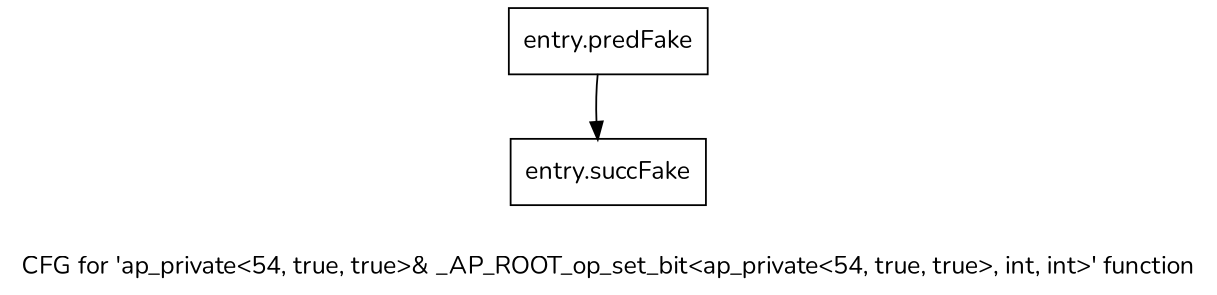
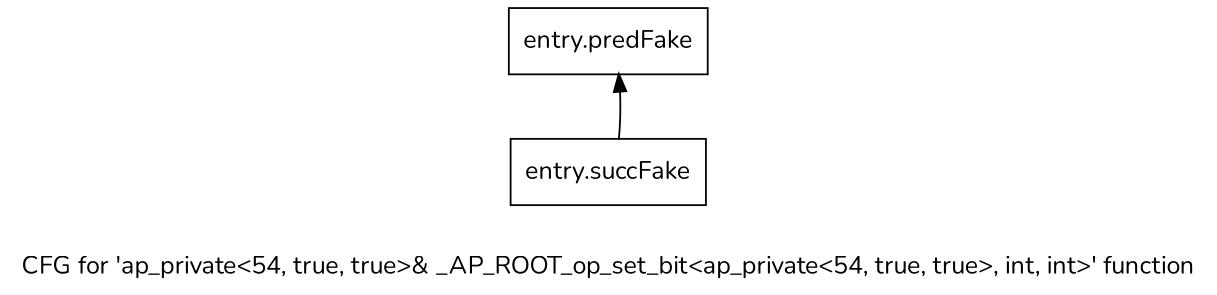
  digraph {
    label="CFG for 'ap_private\<54, true, true\>& _AP_ROOT_op_set_bit\<ap_private\<54, true, true\>, int, int\>' function"
    fontname=Nunito
    node [shape=record fontname=Nunito]
    n1 [label="{entry.predFake}"]
    n2 [filename="/tools/Xilinx/Vitis_HLS/2022.1/include/ap_common.h" label="{entry.succFake}" linenumber=724]
-   n1 -> n2 [execusionnum=3200 filename="/tools/Xilinx/Vitis_HLS/2022.1/include/ap_common.h" fontname=Nunito]
+   n2 -> n1 [execusionnum=3200 filename="/tools/Xilinx/Vitis_HLS/2022.1/include/ap_common.h" fontname=Nunito]
  }
